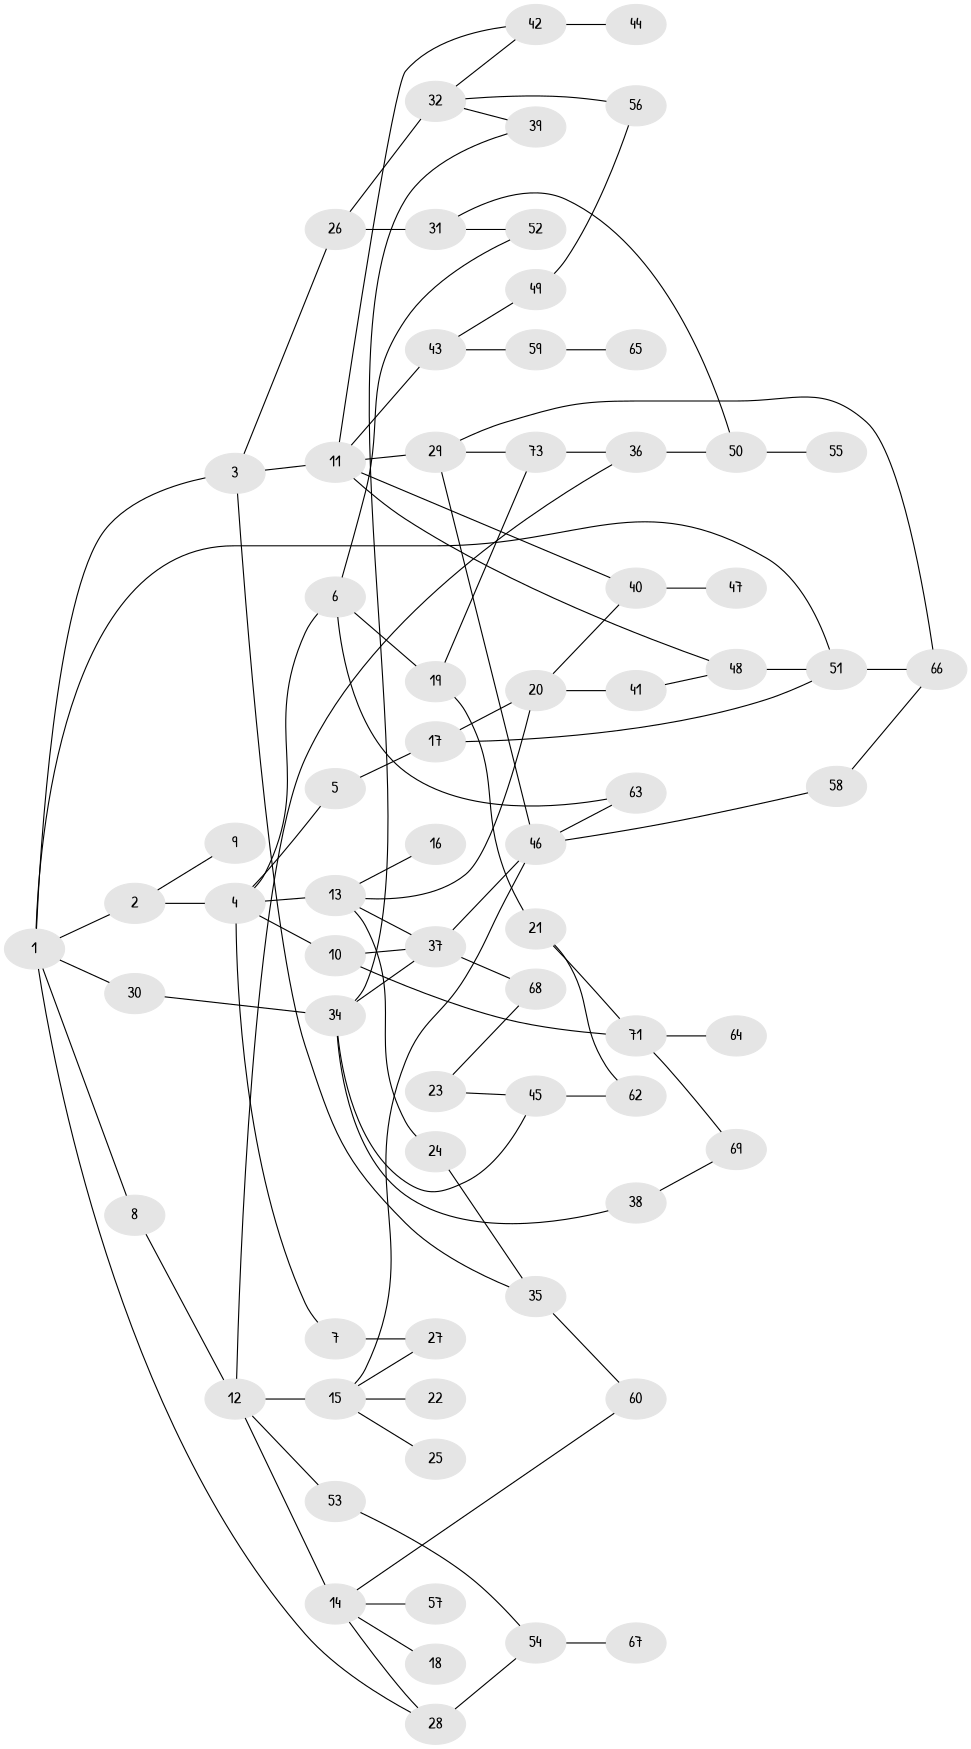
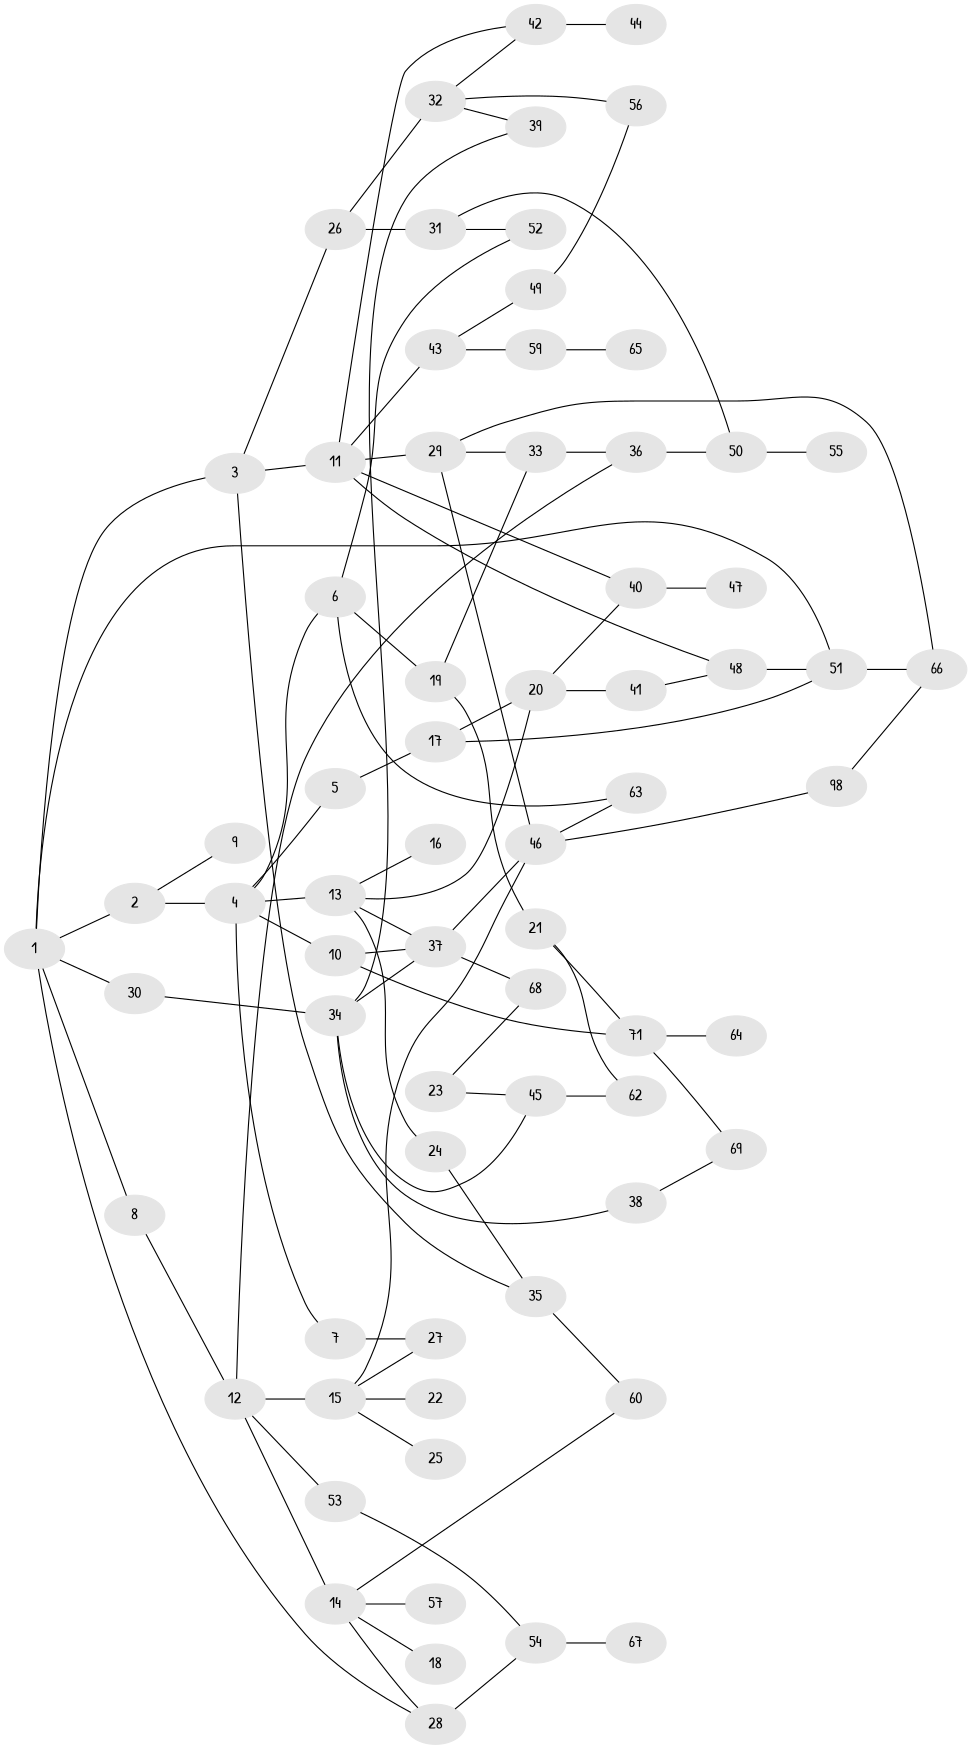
  graph {
    fontname="Patrick Hand"
    rankdir=LR
    node [color=gray90 fontname="Patrick Hand" style=filled]
    edge [fontname="Patrick Hand"]
    1
    2
    3
    8
    28
    30
    51
    4
    9
    11
    26
    35
    12
    54
    34
    66
    5
    6
    7
    10
    13
    29
    40
    42
    43
    48
    31
    32
    60
    17
    19
    52
    63
    27
    37
    n36 [label=71]
    16
    20
    24
    21
-   33 [label=73]
+   33
    14
    15
    36
    53
    46
    68
    69
    64
    47
    44
    49
    59
    57
    18
    22
    25
    50
    41
-   58
+   58 [label=98]
    62
    23
    45
    39
    56
    67
    38
    55
    65
    1 -- 2
    1 -- 3
    1 -- 8
    1 -- 28
    1 -- 30
    1 -- 51
    2 -- 4
    2 -- 9
    3 -- 11
    3 -- 26
    3 -- 35
    8 -- 12
    28 -- 54
    30 -- 34
    51 -- 66
    4 -- 5
    4 -- 6
    4 -- 7
    4 -- 10
    4 -- 13
    11 -- 29
    11 -- 40
    11 -- 42
    11 -- 43
    11 -- 48
    26 -- 31
    26 -- 32
    35 -- 60
    12 -- 14
    12 -- 15
    12 -- 36
    12 -- 53
    54 -- 67
    34 -- 37
    34 -- 45
    34 -- 39
    34 -- 38
    5 -- 17
    6 -- 19
    6 -- 52
    6 -- 63
    7 -- 27
    10 -- 37
    10 -- n36
    13 -- 37
    13 -- 16
    13 -- 20
    13 -- 24
    29 -- 66
    29 -- 33
    29 -- 46
    40 -- 47
    42 -- 44
    43 -- 49
    43 -- 59
    48 -- 51
    31 -- 52
    31 -- 50
    32 -- 42
    32 -- 39
    32 -- 56
    17 -- 51
    17 -- 20
    19 -- 21
    19 -- 33
    37 -- 46
    37 -- 68
    n36 -- 69
    n36 -- 64
    20 -- 40
    20 -- 41
    24 -- 35
    21 -- n36
    21 -- 62
    33 -- 36
    14 -- 28
    14 -- 60
    14 -- 57
    14 -- 18
    15 -- 27
    15 -- 46
    15 -- 22
    15 -- 25
    36 -- 50
    53 -- 54
    46 -- 63
    46 -- 58
    49 -- 56
    59 -- 65
    50 -- 55
    41 -- 48
    58 -- 66
    23 -- 68
    23 -- 45
    45 -- 62
    38 -- 69
  }
